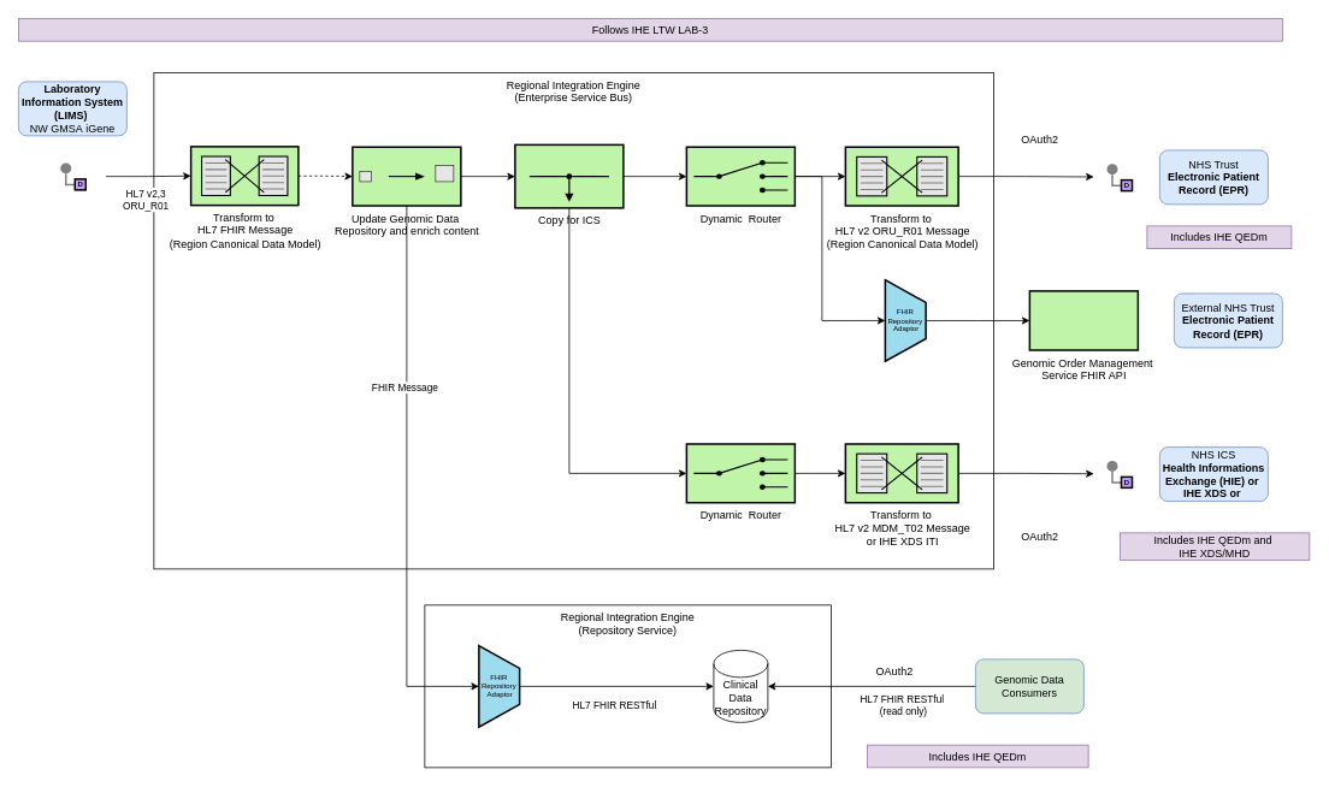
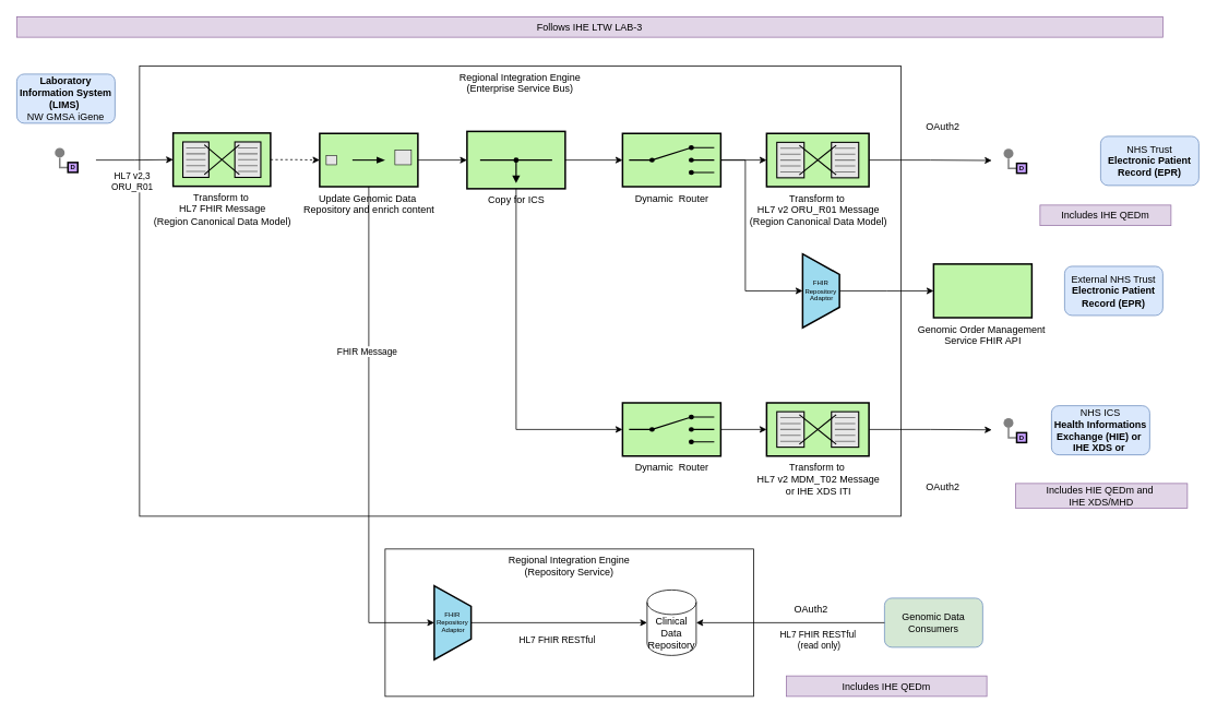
  <mxCell id="0" />
  <mxCell id="1" parent="0" />
  <mxCell id="2" value="Regional Integration Engine&lt;div&gt;(Repository Service)&lt;/div&gt;" style="rounded=0;whiteSpace=wrap;html=1;verticalAlign=top;" vertex="1" parent="1"><mxGeometry x="470" y="670" width="450" height="180" as="geometry" /></mxCell>
  <mxCell id="3" value="Regional Integration Engine&lt;br&gt;(Enterprise Service Bus)" style="rounded=0;whiteSpace=wrap;html=1;verticalAlign=top;" vertex="1" parent="1"><mxGeometry x="170" y="80" width="930" height="550" as="geometry" /></mxCell>
  <mxCell id="4" style="edgeStyle=orthogonalEdgeStyle;rounded=0;orthogonalLoop=1;jettySize=auto;html=1;entryX=0;entryY=0.5;entryDx=0;entryDy=0;entryPerimeter=0;" edge="1" parent="1" source="6" target="17"><mxGeometry relative="1" as="geometry" /></mxCell>
  <mxCell id="5" value="HL7 v2,3&lt;br&gt;ORU_R01" style="edgeLabel;html=1;align=center;verticalAlign=middle;resizable=0;points=[];" connectable="0" vertex="1" parent="4"><mxGeometry x="-0.269" y="1" relative="1" as="geometry"><mxPoint x="9" y="26" as="offset" /></mxGeometry></mxCell>
  <mxCell id="6" value="" style="rounded=0;whiteSpace=wrap;html=1;strokeColor=none;" vertex="1" parent="1"><mxGeometry x="43.5" y="170" width="73" height="50" as="geometry" /></mxCell>
  <mxCell id="7" value="&lt;b&gt;Laboratory Information System (LIMS)&amp;nbsp;&lt;/b&gt;&lt;div&gt;NW GMSA&amp;nbsp;iGene&lt;/div&gt;" style="rounded=1;whiteSpace=wrap;html=1;fillColor=#dae8fc;strokeColor=#6c8ebf;" vertex="1" parent="1"><mxGeometry x="20" y="90" width="120" height="60" as="geometry" /></mxCell>
  <mxCell id="8" value="" style="edgeStyle=orthogonalEdgeStyle;rounded=0;exitX=0;exitY=0.5;endArrow=none;dashed=0;html=1;strokeColor=#808080;strokeWidth=2;" edge="1" parent="1" source="10" target="9"><mxGeometry relative="1" as="geometry" /></mxCell>
  <mxCell id="9" value="" style="strokeWidth=2;dashed=0;align=center;fontSize=8;shape=ellipse;fillColor=#808080;strokeColor=none;" vertex="1" parent="1"><mxGeometry x="66.5" y="180" width="12" height="12" as="geometry" /></mxCell>
  <mxCell id="10" value="D" style="strokeWidth=2;dashed=0;align=center;fontSize=8;shape=rect;fillColor=#C7A0FF;fontStyle=1;whiteSpace=wrap;html=1;" vertex="1" parent="1"><mxGeometry x="82.5" y="198" width="12" height="12" as="geometry" /></mxCell>
  <mxCell id="11" style="edgeStyle=orthogonalEdgeStyle;rounded=0;orthogonalLoop=1;jettySize=auto;html=1;exitX=1;exitY=0.5;exitDx=0;exitDy=0;exitPerimeter=0;entryX=0;entryY=0.5;entryDx=0;entryDy=0;entryPerimeter=0;" edge="1" parent="1" source="12" target="34"><mxGeometry relative="1" as="geometry"><mxPoint x="880" y="191" as="sourcePoint" /><mxPoint x="936" y="192" as="targetPoint" /></mxGeometry></mxCell>
  <mxCell id="12" value="&lt;font style=&quot;font-size: 12px;&quot;&gt;Dynamic&amp;nbsp; Router&lt;/font&gt;" style="html=1;strokeWidth=2;outlineConnect=0;dashed=0;align=center;fontSize=8;shape=mxgraph.eip.content_based_router;verticalLabelPosition=bottom;verticalAlign=top;fillColor=#c0f5a9;" vertex="1" parent="1"><mxGeometry x="760" y="162.5" width="120" height="65" as="geometry" /></mxCell>
  <mxCell id="13" value="" style="rounded=0;whiteSpace=wrap;html=1;strokeColor=none;" vertex="1" parent="1"><mxGeometry x="1211" y="170.5" width="73" height="50" as="geometry" /></mxCell>
  <mxCell id="14" value="" style="edgeStyle=orthogonalEdgeStyle;rounded=0;exitX=0;exitY=0.5;endArrow=none;dashed=0;html=1;strokeColor=#808080;strokeWidth=2;" edge="1" parent="1" source="16" target="15"><mxGeometry relative="1" as="geometry" /></mxCell>
  <mxCell id="15" value="" style="strokeWidth=2;dashed=0;align=center;fontSize=8;shape=ellipse;fillColor=#808080;strokeColor=none;" vertex="1" parent="1"><mxGeometry x="1225.5" y="181" width="12" height="12" as="geometry" /></mxCell>
  <mxCell id="16" value="D" style="strokeWidth=2;dashed=0;align=center;fontSize=8;shape=rect;fillColor=#C7A0FF;fontStyle=1;whiteSpace=wrap;html=1;" vertex="1" parent="1"><mxGeometry x="1241.5" y="199" width="12" height="12" as="geometry" /></mxCell>
  <mxCell id="17" value="&lt;font style=&quot;font-size: 12px;&quot;&gt;Transform to&amp;nbsp;&lt;/font&gt;&lt;div&gt;&lt;font style=&quot;font-size: 12px;&quot;&gt;HL7 FHIR Message&lt;/font&gt;&lt;br&gt;&lt;/div&gt;&lt;div&gt;&lt;font style=&quot;font-size: 12px;&quot;&gt;(Region Canonical Data Model)&lt;/font&gt;&lt;/div&gt;" style="html=1;strokeWidth=2;outlineConnect=0;dashed=0;align=center;fontSize=8;shape=mxgraph.eip.message_translator;fillColor=#c0f5a9;verticalLabelPosition=bottom;verticalAlign=top;" vertex="1" parent="1"><mxGeometry x="211" y="162" width="119" height="65" as="geometry" /></mxCell>
  <mxCell id="18" style="edgeStyle=orthogonalEdgeStyle;rounded=0;orthogonalLoop=1;jettySize=auto;html=1;entryX=0;entryY=0.5;entryDx=0;entryDy=0;" edge="1" parent="1" source="34" target="13"><mxGeometry relative="1" as="geometry"><mxPoint x="992.7" y="195" as="targetPoint" /></mxGeometry></mxCell>
  <mxCell id="19" value="Clinical Data Repository" style="shape=cylinder3;whiteSpace=wrap;html=1;boundedLbl=1;backgroundOutline=1;size=15;" vertex="1" parent="1"><mxGeometry x="790" y="720" width="60" height="80" as="geometry" /></mxCell>
  <mxCell id="20" value="FHIR&amp;nbsp;&lt;div&gt;Repository&amp;nbsp;&lt;div&gt;Adaptor&lt;/div&gt;&lt;/div&gt;" style="strokeWidth=2;outlineConnect=0;dashed=0;align=center;html=1;fontSize=8;shape=mxgraph.eip.channel_adapter;fillColor=#9ddbef;" vertex="1" parent="1"><mxGeometry x="530" y="715" width="45" height="90" as="geometry" /></mxCell>
  <mxCell id="21" style="edgeStyle=orthogonalEdgeStyle;rounded=0;orthogonalLoop=1;jettySize=auto;html=1;dashed=1;" edge="1" parent="1" source="17" target="25"><mxGeometry relative="1" as="geometry" /></mxCell>
  <mxCell id="22" style="edgeStyle=orthogonalEdgeStyle;rounded=0;orthogonalLoop=1;jettySize=auto;html=1;entryX=0;entryY=0.5;entryDx=0;entryDy=0;entryPerimeter=0;" edge="1" parent="1" source="20" target="19"><mxGeometry relative="1" as="geometry" /></mxCell>
  <mxCell id="23" value="HL7 FHIR RESTful" style="edgeLabel;html=1;align=center;verticalAlign=middle;resizable=0;points=[];" connectable="0" vertex="1" parent="22"><mxGeometry x="-0.292" y="-3" relative="1" as="geometry"><mxPoint x="28" y="17" as="offset" /></mxGeometry></mxCell>
  <mxCell id="24" style="edgeStyle=orthogonalEdgeStyle;rounded=0;orthogonalLoop=1;jettySize=auto;html=1;" edge="1" parent="1" source="25" target="31"><mxGeometry relative="1" as="geometry" /></mxCell>
  <mxCell id="25" value="&lt;font style=&quot;font-size: 12px;&quot;&gt;Update Genomic Data&amp;nbsp;&lt;/font&gt;&lt;div&gt;&lt;font style=&quot;font-size: 12px;&quot;&gt;Repository and enrich content&lt;/font&gt;&lt;/div&gt;" style="html=1;strokeWidth=2;outlineConnect=0;dashed=0;align=center;fontSize=8;fillColor=#c0f5a9;verticalLabelPosition=bottom;verticalAlign=top;shape=mxgraph.eip.content_enricher;" vertex="1" parent="1"><mxGeometry x="390" y="162.5" width="120" height="65" as="geometry" /></mxCell>
  <mxCell id="26" value="OAuth2" style="shape=image;html=1;verticalAlign=top;verticalLabelPosition=bottom;labelBackgroundColor=#ffffff;imageAspect=0;aspect=fixed;image=https://cdn4.iconfinder.com/data/icons/ios-web-user-interface-multi-circle-flat-vol-3/512/Authorisation_lock_padlock_password_privacy_safe_security-128.png" vertex="1" parent="1"><mxGeometry x="1131" y="101" width="40" height="40" as="geometry" /></mxCell>
- <mxCell id="27" value="NHS Trust&lt;br&gt;&lt;b&gt;Electronic Patient Record (EPR)&lt;/b&gt;" style="rounded=1;whiteSpace=wrap;html=1;fillColor=#dae8fc;strokeColor=#6c8ebf;" vertex="1" parent="1"><mxGeometry x="1284" y="166" width="120" height="60" as="geometry" /></mxCell>
+ <mxCell id="27" value="NHS Trust&lt;br&gt;&lt;b&gt;Electronic Patient Record (EPR)&lt;/b&gt;" style="rounded=1;whiteSpace=wrap;html=1;fillColor=#dae8fc;strokeColor=#6c8ebf;" vertex="1" parent="1"><mxGeometry x="1344" y="166" width="120" height="60" as="geometry" /></mxCell>
  <mxCell id="28" style="edgeStyle=orthogonalEdgeStyle;rounded=0;orthogonalLoop=1;jettySize=auto;html=1;" edge="1" parent="1" source="29" target="30"><mxGeometry relative="1" as="geometry" /></mxCell>
  <mxCell id="29" value="FHIR&amp;nbsp;&lt;div&gt;Repository&amp;nbsp;&lt;div&gt;Adaptor&lt;/div&gt;&lt;/div&gt;" style="strokeWidth=2;outlineConnect=0;dashed=0;align=center;html=1;fontSize=8;shape=mxgraph.eip.channel_adapter;fillColor=#9ddbef;" vertex="1" parent="1"><mxGeometry x="980" y="309.75" width="45" height="90" as="geometry" /></mxCell>
  <mxCell id="30" value="&lt;font style=&quot;font-size: 12px;&quot;&gt;Genomic Order Management&amp;nbsp;&lt;/font&gt;&lt;div&gt;&lt;font style=&quot;font-size: 12px;&quot;&gt;Service FHIR API&lt;/font&gt;&lt;/div&gt;" style="strokeWidth=2;dashed=0;align=center;fontSize=8;shape=rect;fillColor=#c0f5a9;verticalLabelPosition=bottom;verticalAlign=top;html=1;" vertex="1" parent="1"><mxGeometry x="1140" y="322" width="120" height="65.5" as="geometry" /></mxCell>
  <mxCell id="31" value="&lt;font style=&quot;font-size: 12px;&quot;&gt;Copy for ICS&lt;/font&gt;" style="html=1;strokeWidth=2;outlineConnect=0;dashed=0;align=center;fontSize=8;verticalLabelPosition=bottom;verticalAlign=top;shape=mxgraph.eip.wire_tap;fillColor=#c0f5a9" vertex="1" parent="1"><mxGeometry x="570" y="160" width="120" height="70" as="geometry" /></mxCell>
  <mxCell id="32" style="edgeStyle=orthogonalEdgeStyle;rounded=0;orthogonalLoop=1;jettySize=auto;html=1;entryX=0;entryY=0.5;entryDx=0;entryDy=0;entryPerimeter=0;exitX=0.5;exitY=1;exitDx=0;exitDy=0;exitPerimeter=0;" edge="1" parent="1" source="25" target="20"><mxGeometry relative="1" as="geometry" /></mxCell>
  <mxCell id="33" value="FHIR Message" style="edgeLabel;html=1;align=center;verticalAlign=middle;resizable=0;points=[];" connectable="0" vertex="1" parent="32"><mxGeometry x="-0.343" y="-3" relative="1" as="geometry"><mxPoint as="offset" /></mxGeometry></mxCell>
  <mxCell id="34" value="&lt;font style=&quot;font-size: 12px;&quot;&gt;Transform to&amp;nbsp;&lt;/font&gt;&lt;div&gt;&lt;font style=&quot;font-size: 12px;&quot;&gt;HL7 v2 ORU_R01 Message&lt;/font&gt;&lt;br&gt;&lt;/div&gt;&lt;div&gt;&lt;font style=&quot;font-size: 12px;&quot;&gt;(Region Canonical Data Model)&lt;/font&gt;&lt;/div&gt;" style="html=1;strokeWidth=2;outlineConnect=0;dashed=0;align=center;fontSize=8;shape=mxgraph.eip.message_translator;fillColor=#c0f5a9;verticalLabelPosition=bottom;verticalAlign=top;" vertex="1" parent="1"><mxGeometry x="936" y="162.5" width="125" height="65" as="geometry" /></mxCell>
  <mxCell id="35" style="edgeStyle=orthogonalEdgeStyle;rounded=0;orthogonalLoop=1;jettySize=auto;html=1;entryX=0;entryY=0.5;entryDx=0;entryDy=0;entryPerimeter=0;" edge="1" parent="1" source="31" target="12"><mxGeometry relative="1" as="geometry" /></mxCell>
  <mxCell id="36" style="edgeStyle=orthogonalEdgeStyle;rounded=0;orthogonalLoop=1;jettySize=auto;html=1;entryX=0;entryY=0.5;entryDx=0;entryDy=0;entryPerimeter=0;" edge="1" parent="1" source="12" target="29"><mxGeometry relative="1" as="geometry"><Array as="points"><mxPoint x="910" y="195" /><mxPoint x="910" y="355" /></Array></mxGeometry></mxCell>
  <mxCell id="37" value="External NHS Trust&lt;br&gt;&lt;b&gt;Electronic Patient Record (EPR)&lt;/b&gt;" style="rounded=1;whiteSpace=wrap;html=1;fillColor=#dae8fc;strokeColor=#6c8ebf;" vertex="1" parent="1"><mxGeometry x="1300" y="324.75" width="120" height="60" as="geometry" /></mxCell>
  <mxCell id="38" style="edgeStyle=orthogonalEdgeStyle;rounded=0;orthogonalLoop=1;jettySize=auto;html=1;exitX=1;exitY=0.5;exitDx=0;exitDy=0;exitPerimeter=0;entryX=0;entryY=0.5;entryDx=0;entryDy=0;entryPerimeter=0;" edge="1" parent="1" source="39" target="47"><mxGeometry relative="1" as="geometry"><mxPoint x="880" y="520" as="sourcePoint" /><mxPoint x="936" y="521" as="targetPoint" /></mxGeometry></mxCell>
  <mxCell id="39" value="&lt;font style=&quot;font-size: 12px;&quot;&gt;Dynamic&amp;nbsp; Router&lt;/font&gt;" style="html=1;strokeWidth=2;outlineConnect=0;dashed=0;align=center;fontSize=8;shape=mxgraph.eip.content_based_router;verticalLabelPosition=bottom;verticalAlign=top;fillColor=#c0f5a9;" vertex="1" parent="1"><mxGeometry x="760" y="491.5" width="120" height="65" as="geometry" /></mxCell>
  <mxCell id="40" value="" style="rounded=0;whiteSpace=wrap;html=1;strokeColor=none;" vertex="1" parent="1"><mxGeometry x="1211" y="499.5" width="73" height="50" as="geometry" /></mxCell>
  <mxCell id="41" value="" style="edgeStyle=orthogonalEdgeStyle;rounded=0;exitX=0;exitY=0.5;endArrow=none;dashed=0;html=1;strokeColor=#808080;strokeWidth=2;" edge="1" parent="1" source="43" target="42"><mxGeometry relative="1" as="geometry" /></mxCell>
  <mxCell id="42" value="" style="strokeWidth=2;dashed=0;align=center;fontSize=8;shape=ellipse;fillColor=#808080;strokeColor=none;" vertex="1" parent="1"><mxGeometry x="1225.5" y="510" width="12" height="12" as="geometry" /></mxCell>
  <mxCell id="43" value="D" style="strokeWidth=2;dashed=0;align=center;fontSize=8;shape=rect;fillColor=#C7A0FF;fontStyle=1;whiteSpace=wrap;html=1;" vertex="1" parent="1"><mxGeometry x="1241.5" y="528" width="12" height="12" as="geometry" /></mxCell>
  <mxCell id="44" style="edgeStyle=orthogonalEdgeStyle;rounded=0;orthogonalLoop=1;jettySize=auto;html=1;entryX=0;entryY=0.5;entryDx=0;entryDy=0;" edge="1" parent="1" source="47" target="40"><mxGeometry relative="1" as="geometry"><mxPoint x="992.7" y="524" as="targetPoint" /></mxGeometry></mxCell>
  <mxCell id="45" value="OAuth2" style="shape=image;html=1;verticalAlign=top;verticalLabelPosition=bottom;labelBackgroundColor=#ffffff;imageAspect=0;aspect=fixed;image=https://cdn4.iconfinder.com/data/icons/ios-web-user-interface-multi-circle-flat-vol-3/512/Authorisation_lock_padlock_password_privacy_safe_security-128.png" vertex="1" parent="1"><mxGeometry x="1131" y="540" width="40" height="40" as="geometry" /></mxCell>
  <mxCell id="46" value="NHS ICS&lt;div&gt;&lt;b&gt;Health Informations Exchange (HIE) or&amp;nbsp;&lt;/b&gt;&lt;/div&gt;&lt;b&gt;IHE XDS or&amp;nbsp;&lt;/b&gt;" style="rounded=1;whiteSpace=wrap;html=1;fillColor=#dae8fc;strokeColor=#6c8ebf;" vertex="1" parent="1"><mxGeometry x="1284" y="495" width="120" height="60" as="geometry" /></mxCell>
  <mxCell id="47" value="&lt;font style=&quot;font-size: 12px;&quot;&gt;Transform to&amp;nbsp;&lt;/font&gt;&lt;div&gt;&lt;font style=&quot;font-size: 12px;&quot;&gt;HL7 v2 MDM_T02 Message&lt;/font&gt;&lt;br&gt;&lt;/div&gt;&lt;div&gt;&lt;font style=&quot;font-size: 12px;&quot;&gt;or IHE XDS ITI&lt;/font&gt;&lt;/div&gt;" style="html=1;strokeWidth=2;outlineConnect=0;dashed=0;align=center;fontSize=8;shape=mxgraph.eip.message_translator;fillColor=#c0f5a9;verticalLabelPosition=bottom;verticalAlign=top;" vertex="1" parent="1"><mxGeometry x="936" y="491.5" width="125" height="65" as="geometry" /></mxCell>
  <mxCell id="48" style="edgeStyle=orthogonalEdgeStyle;rounded=0;orthogonalLoop=1;jettySize=auto;html=1;entryX=0;entryY=0.5;entryDx=0;entryDy=0;entryPerimeter=0;" edge="1" parent="1" source="31" target="39"><mxGeometry relative="1" as="geometry"><Array as="points"><mxPoint x="630" y="524" /></Array></mxGeometry></mxCell>
  <mxCell id="49" value="Genomic Data Consumers" style="rounded=1;whiteSpace=wrap;html=1;fillColor=#d5e8d4;strokeColor=#6c8ebf;" vertex="1" parent="1"><mxGeometry x="1080" y="730" width="120" height="60" as="geometry" /></mxCell>
  <mxCell id="50" value="Includes IHE QEDm" style="rounded=0;whiteSpace=wrap;html=1;fillColor=#e1d5e7;strokeColor=#9673a6;" vertex="1" parent="1"><mxGeometry x="960" y="825" width="245" height="25" as="geometry" /></mxCell>
  <mxCell id="51" style="edgeStyle=orthogonalEdgeStyle;rounded=0;orthogonalLoop=1;jettySize=auto;html=1;entryX=1;entryY=0.5;entryDx=0;entryDy=0;entryPerimeter=0;" edge="1" parent="1" source="49" target="19"><mxGeometry relative="1" as="geometry" /></mxCell>
  <mxCell id="52" value="HL7 FHIR RESTful&amp;nbsp;&lt;br&gt;(read only)" style="edgeLabel;html=1;align=center;verticalAlign=middle;resizable=0;points=[];" connectable="0" vertex="1" parent="51"><mxGeometry x="-0.2" relative="1" as="geometry"><mxPoint x="11" y="20" as="offset" /></mxGeometry></mxCell>
  <mxCell id="53" value="OAuth2" style="shape=image;html=1;verticalAlign=top;verticalLabelPosition=bottom;labelBackgroundColor=#ffffff;imageAspect=0;aspect=fixed;image=https://cdn4.iconfinder.com/data/icons/ios-web-user-interface-multi-circle-flat-vol-3/512/Authorisation_lock_padlock_password_privacy_safe_security-128.png" vertex="1" parent="1"><mxGeometry x="970" y="690" width="40" height="40" as="geometry" /></mxCell>
  <mxCell id="54" value="Follows IHE LTW LAB-3" style="rounded=0;whiteSpace=wrap;html=1;fillColor=#e1d5e7;strokeColor=#9673a6;" vertex="1" parent="1"><mxGeometry x="20" y="20" width="1400" height="25" as="geometry" /></mxCell>
- <mxCell id="55" value="Includes IHE QEDm and&amp;nbsp;&lt;div&gt;IHE XDS/MHD&lt;/div&gt;" style="rounded=0;whiteSpace=wrap;html=1;fillColor=#e1d5e7;strokeColor=#9673a6;" vertex="1" parent="1"><mxGeometry x="1240" y="590" width="210" height="30" as="geometry" /></mxCell>
+ <mxCell id="55" value="Includes HIE QEDm and&amp;nbsp;&lt;div&gt;IHE XDS/MHD&lt;/div&gt;" style="rounded=0;whiteSpace=wrap;html=1;fillColor=#e1d5e7;strokeColor=#9673a6;" vertex="1" parent="1"><mxGeometry x="1240" y="590" width="210" height="30" as="geometry" /></mxCell>
  <mxCell id="56" value="Includes IHE QEDm" style="rounded=0;whiteSpace=wrap;html=1;fillColor=#e1d5e7;strokeColor=#9673a6;" vertex="1" parent="1"><mxGeometry x="1270" y="250" width="160" height="25" as="geometry" /></mxCell>
